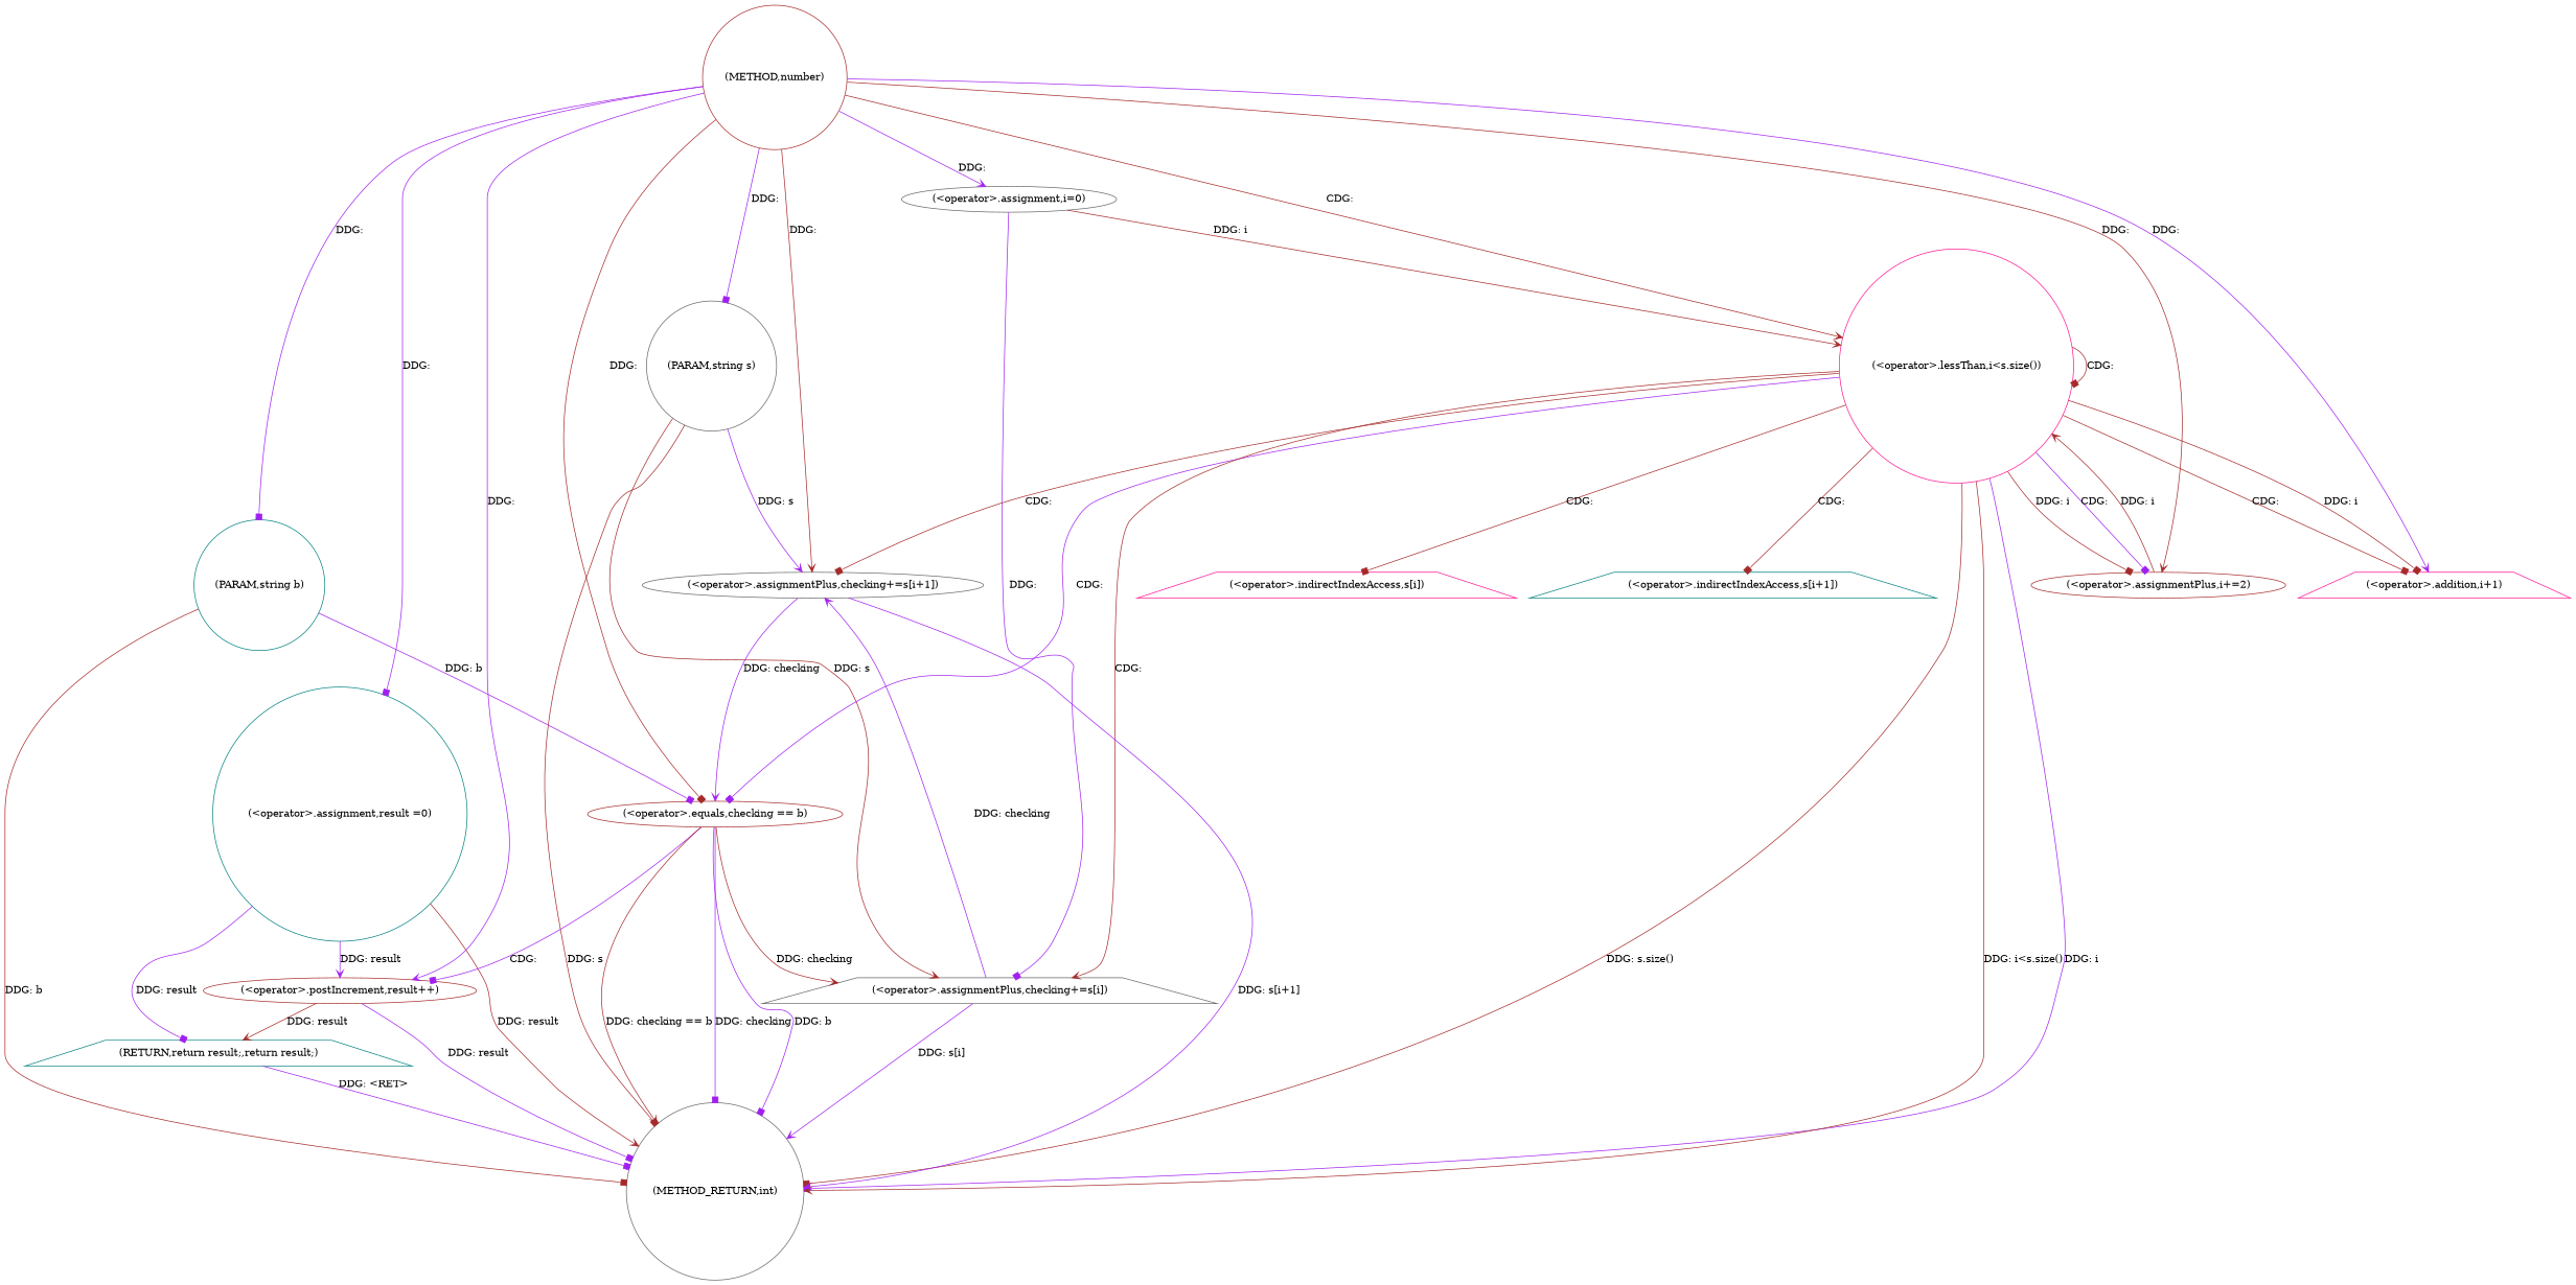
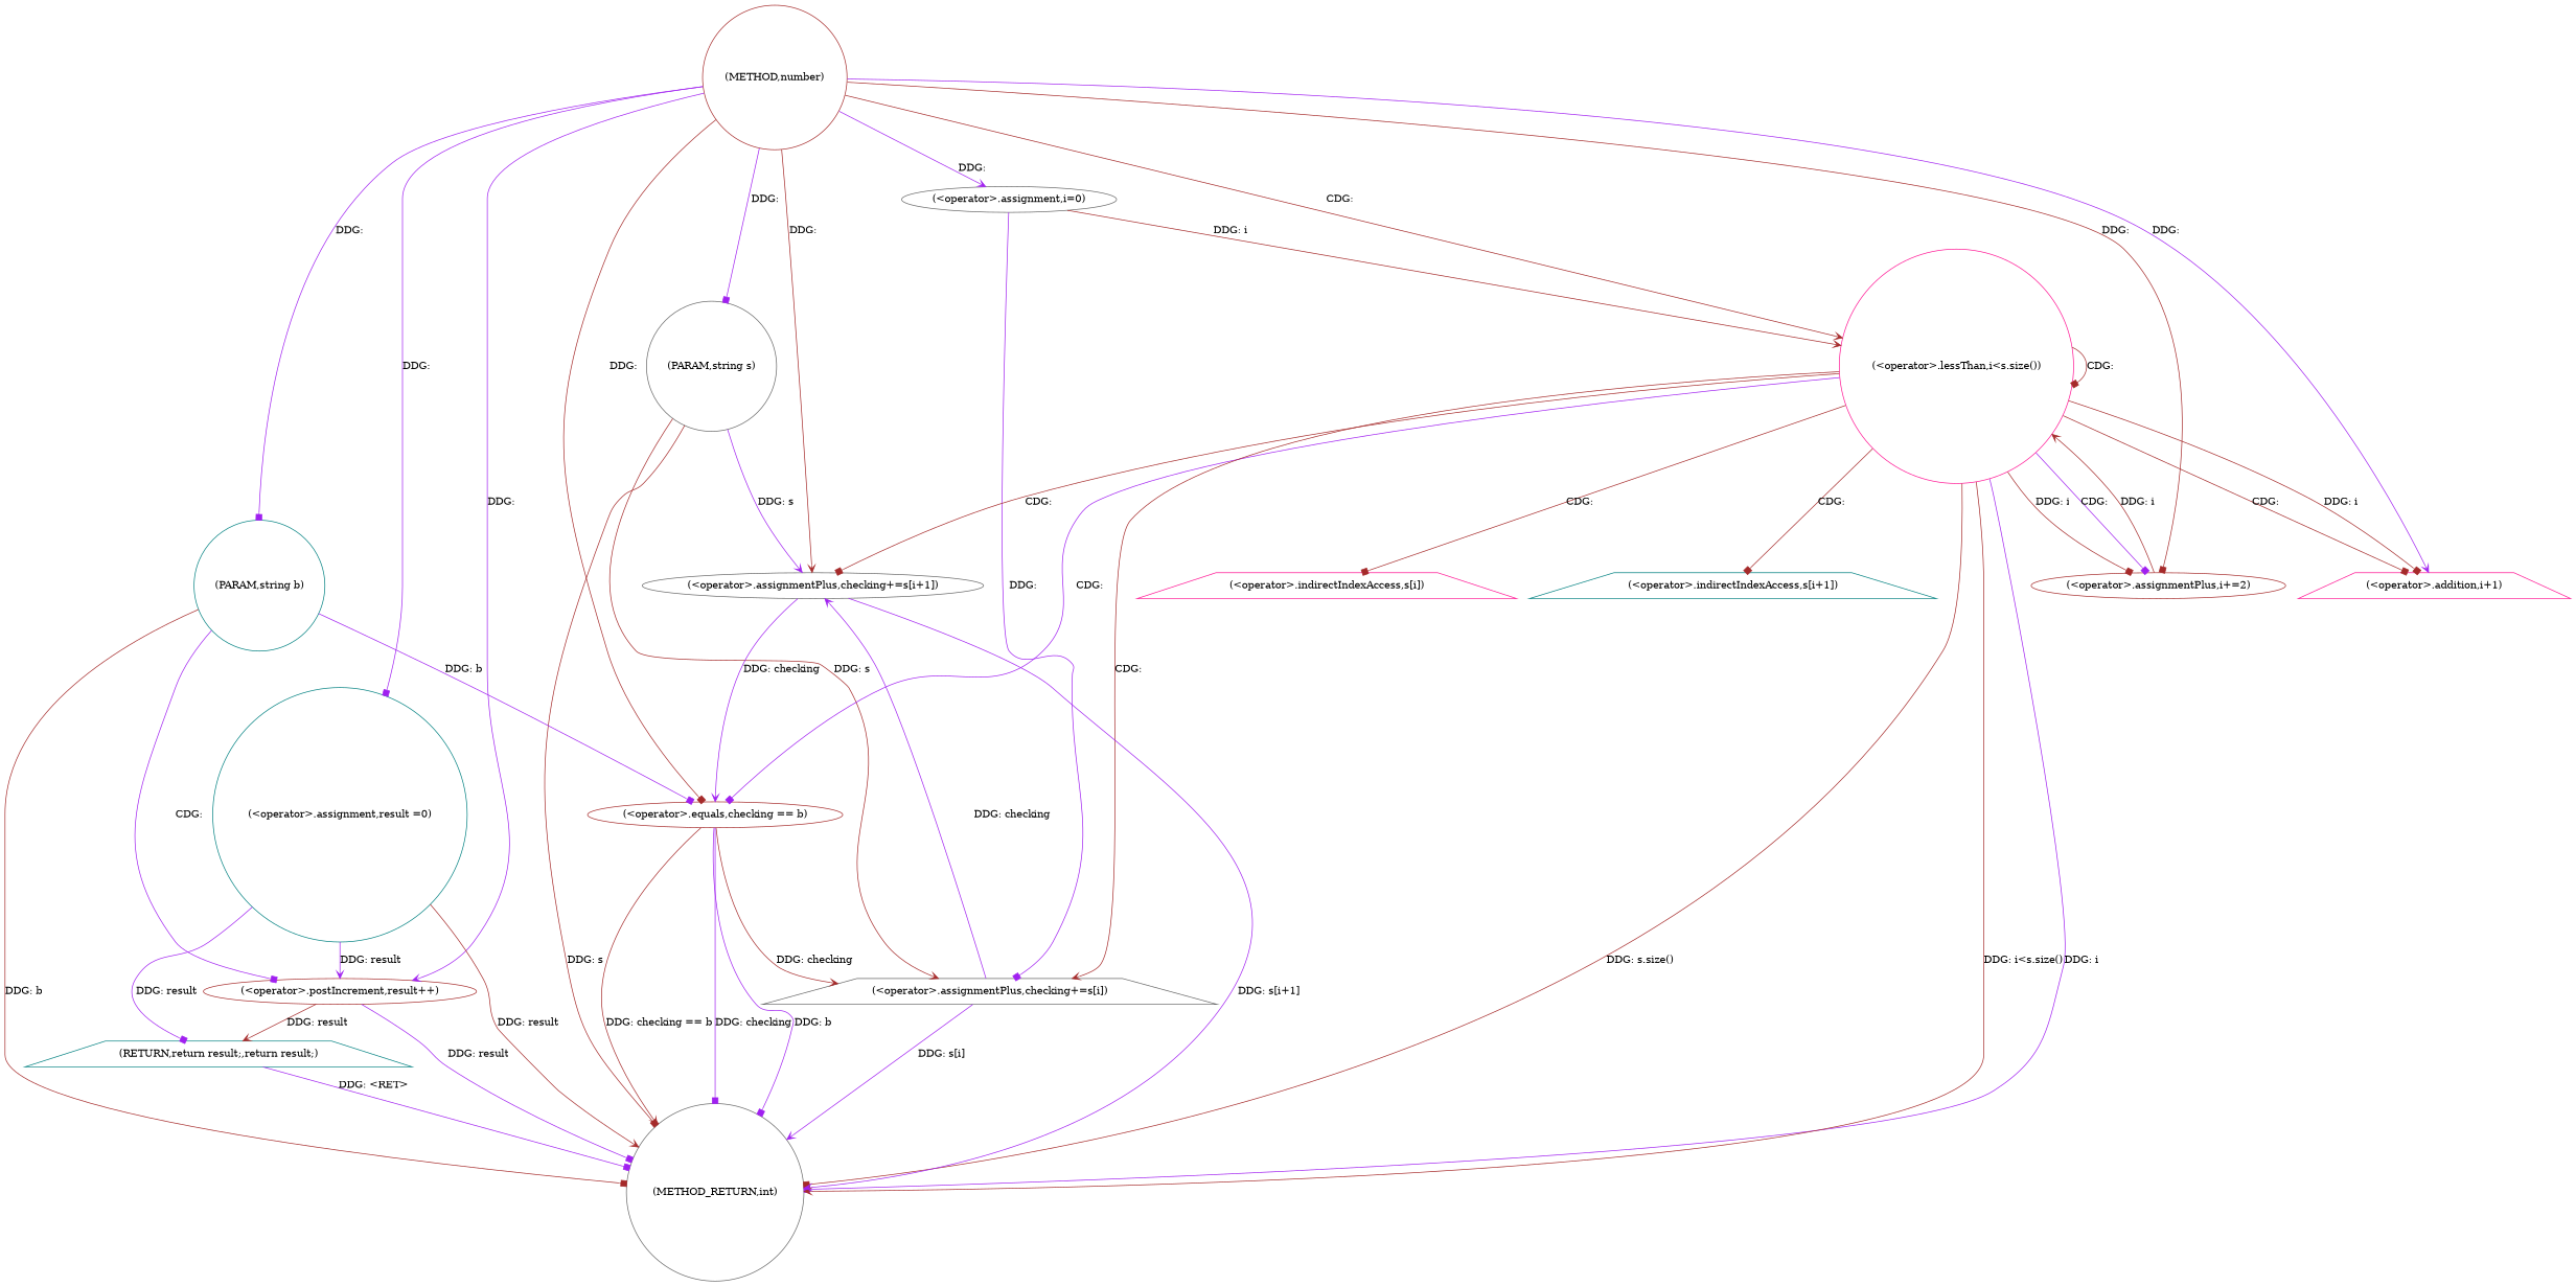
  digraph {
    node [color=gray40 shape=circle]
    edge [arrowhead=box color=purple]
    n1 [color=brown label="(METHOD,number)"]
    n2 [label="(PARAM,string s)"]
    n3 [color=teal label="(PARAM,string b)"]
    n4 [color=teal label="(<operator>.assignment,result =0)"]
    n5 [label="(<operator>.assignment,i=0)" shape=ellipse]
    n6 [color=deeppink label="(<operator>.lessThan,i<s.size())"]
    n7 [color=brown label="(<operator>.assignmentPlus,i+=2)" shape=ellipse]
    n8 [label="(<operator>.assignmentPlus,checking+=s[i+1])" shape=ellipse]
    n9 [color=brown label="(<operator>.equals,checking == b)" shape=ellipse]
    n10 [color=brown label="(<operator>.postIncrement,result++)" shape=ellipse]
    n11 [color=deeppink label="(<operator>.addition,i+1)" shape=trapezium]
    n12 [label="(<operator>.assignmentPlus,checking+=s[i])" shape=trapezium]
    n13 [label="(METHOD_RETURN,int)"]
    n14 [color=teal label="(RETURN,return result;,return result;)" shape=trapezium]
    n15 [color=deeppink label="(<operator>.indirectIndexAccess,s[i])" shape=trapezium]
    n16 [color=teal label="(<operator>.indirectIndexAccess,s[i+1])" shape=trapezium]
    n1 -> n2 [label="DDG: "]
    n1 -> n3 [label="DDG: "]
    n1 -> n4 [label="DDG: "]
    n1 -> n5 [arrowhead=vee label="DDG: "]
    n1 -> n6 [arrowhead=vee color=brown label="CDG: "]
-   n1 -> n7 [arrowhead=vee color=brown label="DDG: "]
+   n1 -> n7 [color=brown label="DDG: "]
    n1 -> n8 [arrowhead=vee color=brown label="DDG: "]
    n1 -> n9 [color=brown label="DDG: "]
    n1 -> n10 [arrowhead=vee label="DDG: "]
    n1 -> n11 [arrowhead=vee label="DDG: "]
    n2 -> n8 [arrowhead=vee label="DDG: s"]
    n2 -> n12 [arrowhead=vee color=brown label="DDG: s"]
    n2 -> n13 [color=brown label="DDG: s"]
    n3 -> n9 [label="DDG: b"]
    n3 -> n13 [color=brown label="DDG: b"]
    n4 -> n10 [arrowhead=vee label="DDG: result"]
    n4 -> n13 [arrowhead=vee color=brown label="DDG: result"]
    n4 -> n14 [label="DDG: result"]
    n5 -> n6 [arrowhead=vee color=brown label="DDG: i"]
    n5 -> n12 [label="DDG: "]
    n6 -> n6 [color=brown label="CDG: "]
    n6 -> n7 [color=brown label="DDG: i"]
    n6 -> n7 [label="CDG: "]
    n6 -> n8 [color=brown label="CDG: "]
    n6 -> n9 [label="CDG: "]
    n6 -> n11 [color=brown label="DDG: i"]
    n6 -> n11 [color=brown label="CDG: "]
    n6 -> n12 [arrowhead=vee color=brown label="CDG: "]
    n6 -> n13 [label="DDG: i"]
    n6 -> n13 [color=brown label="DDG: s.size()"]
    n6 -> n13 [arrowhead=vee color=brown label="DDG: i<s.size()"]
    n6 -> n15 [color=brown label="CDG: "]
    n6 -> n16 [color=brown label="CDG: "]
    n7 -> n6 [arrowhead=vee color=brown label="DDG: i"]
    n8 -> n9 [arrowhead=vee label="DDG: checking"]
    n8 -> n13 [arrowhead=vee label="DDG: s[i+1]"]
-   n9 -> n10 [label="CDG: "]
+   n3 -> n10 [label="CDG: "]
    n9 -> n12 [arrowhead=vee color=brown label="DDG: checking"]
    n9 -> n13 [label="DDG: checking"]
    n9 -> n13 [label="DDG: b"]
    n9 -> n13 [arrowhead=vee color=brown label="DDG: checking == b"]
    n10 -> n13 [label="DDG: result"]
    n10 -> n14 [arrowhead=vee color=brown label="DDG: result"]
    n12 -> n8 [arrowhead=vee label="DDG: checking"]
    n12 -> n13 [arrowhead=vee label="DDG: s[i]"]
    n14 -> n13 [label="DDG: <RET>"]
  }
